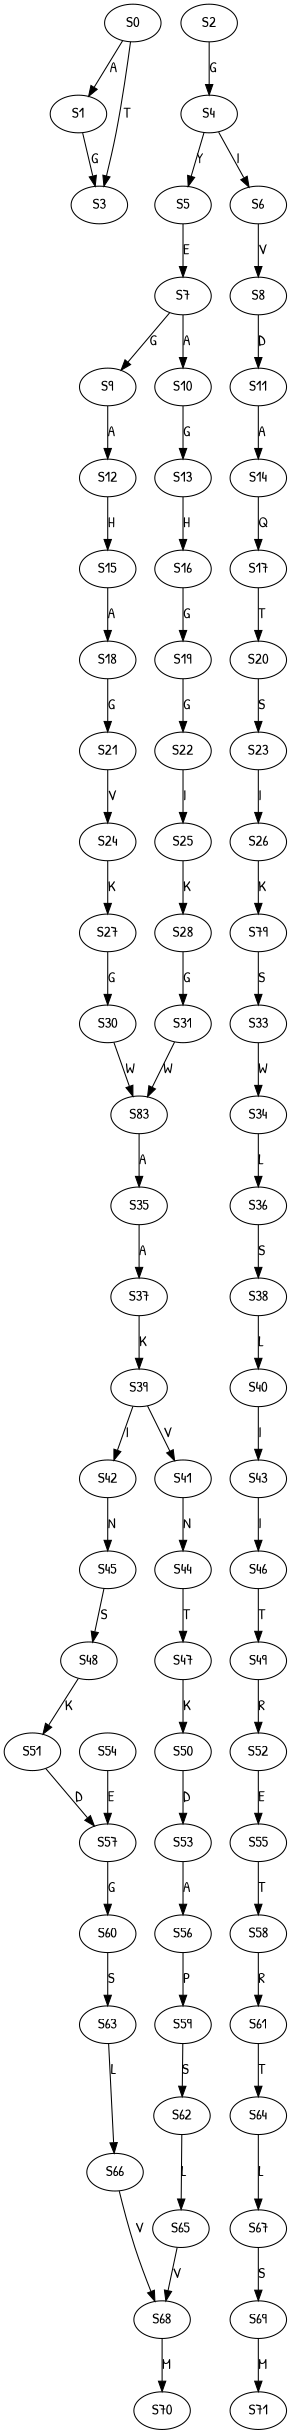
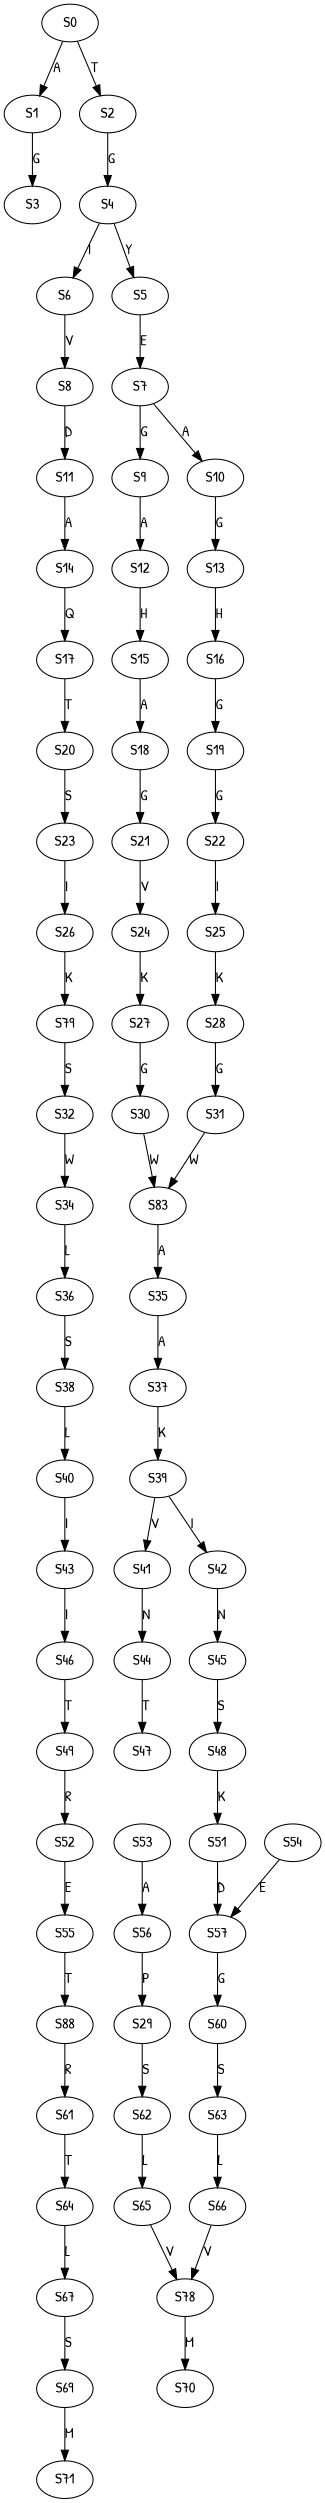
  strict digraph {
    fontname="Patrick Hand"
    node [fontname="Patrick Hand"]
    edge [fontname="Patrick Hand"]
    S0
    S1
    S2
    S3
    S4
    S5
    S6
    S7
    S8
    S9
    S10
    S11
    S12
    S13
    S14
    S15
    S16
    S17
    S18
    S19
    S20
    S21
    S22
    S23
    S24
    S25
    S26
    S27
    S28
    n30 [label=S79]
    S30
    S31
-   S32 [label=S33]
+   S32
    n34 [label=S83]
    S34
    S35
    S36
    S37
    S38
    S39
    S40
    S41
    S42
    S43
    S44
    S45
    S46
    S47
    S48
    S49
-   S50
    S51
    S52
    S53
    S57
    S55
    S56
    S54
-   S58
-   S59
+   S58 [label=S88]
+   S59 [label=S29]
    S60
    S61
    S62
    S63
    S64
    S65
    S66
    S67
-   S68
+   S68 [label=S78]
    S69
    S70
    S71
    S0 -> S1 [label=A]
-   S0 -> S3 [label=T]
+   S0 -> S2 [label=T]
    S1 -> S3 [label=G]
    S2 -> S4 [label=G]
    S4 -> S5 [label=Y]
    S4 -> S6 [label=I]
    S5 -> S7 [label=E]
    S6 -> S8 [label=V]
    S7 -> S9 [label=G]
    S7 -> S10 [label=A]
    S8 -> S11 [label=D]
    S9 -> S12 [label=A]
    S10 -> S13 [label=G]
    S11 -> S14 [label=A]
    S12 -> S15 [label=H]
    S13 -> S16 [label=H]
    S14 -> S17 [label=Q]
    S15 -> S18 [label=A]
    S16 -> S19 [label=G]
    S17 -> S20 [label=T]
    S18 -> S21 [label=G]
    S19 -> S22 [label=G]
    S20 -> S23 [label=S]
    S21 -> S24 [label=V]
    S22 -> S25 [label=I]
    S23 -> S26 [label=I]
    S24 -> S27 [label=K]
    S25 -> S28 [label=K]
    S26 -> n30 [label=K]
    S27 -> S30 [label=G]
    S28 -> S31 [label=G]
    n30 -> S32 [label=S]
    S30 -> n34 [label=W]
    S31 -> n34 [label=W]
    S32 -> S34 [label=W]
    n34 -> S35 [label=A]
    S34 -> S36 [label=L]
    S35 -> S37 [label=A]
    S36 -> S38 [label=S]
    S37 -> S39 [label=K]
    S38 -> S40 [label=L]
    S39 -> S41 [label=V]
    S39 -> S42 [label=I]
    S40 -> S43 [label=I]
    S41 -> S44 [label=N]
    S42 -> S45 [label=N]
    S43 -> S46 [label=I]
    S44 -> S47 [label=T]
    S45 -> S48 [label=S]
    S46 -> S49 [label=T]
-   S47 -> S50 [label=K]
    S48 -> S51 [label=K]
    S49 -> S52 [label=R]
-   S50 -> S53 [label=D]
    S51 -> S57 [label=D]
    S52 -> S55 [label=E]
    S53 -> S56 [label=A]
    S57 -> S60 [label=G]
    S55 -> S58 [label=T]
    S56 -> S59 [label=P]
    S54 -> S57 [label=E]
    S58 -> S61 [label=R]
    S59 -> S62 [label=S]
    S60 -> S63 [label=S]
    S61 -> S64 [label=T]
    S62 -> S65 [label=L]
    S63 -> S66 [label=L]
    S64 -> S67 [label=L]
    S65 -> S68 [label=V]
    S66 -> S68 [label=V]
    S67 -> S69 [label=S]
    S68 -> S70 [label=M]
    S69 -> S71 [label=M]
  }
